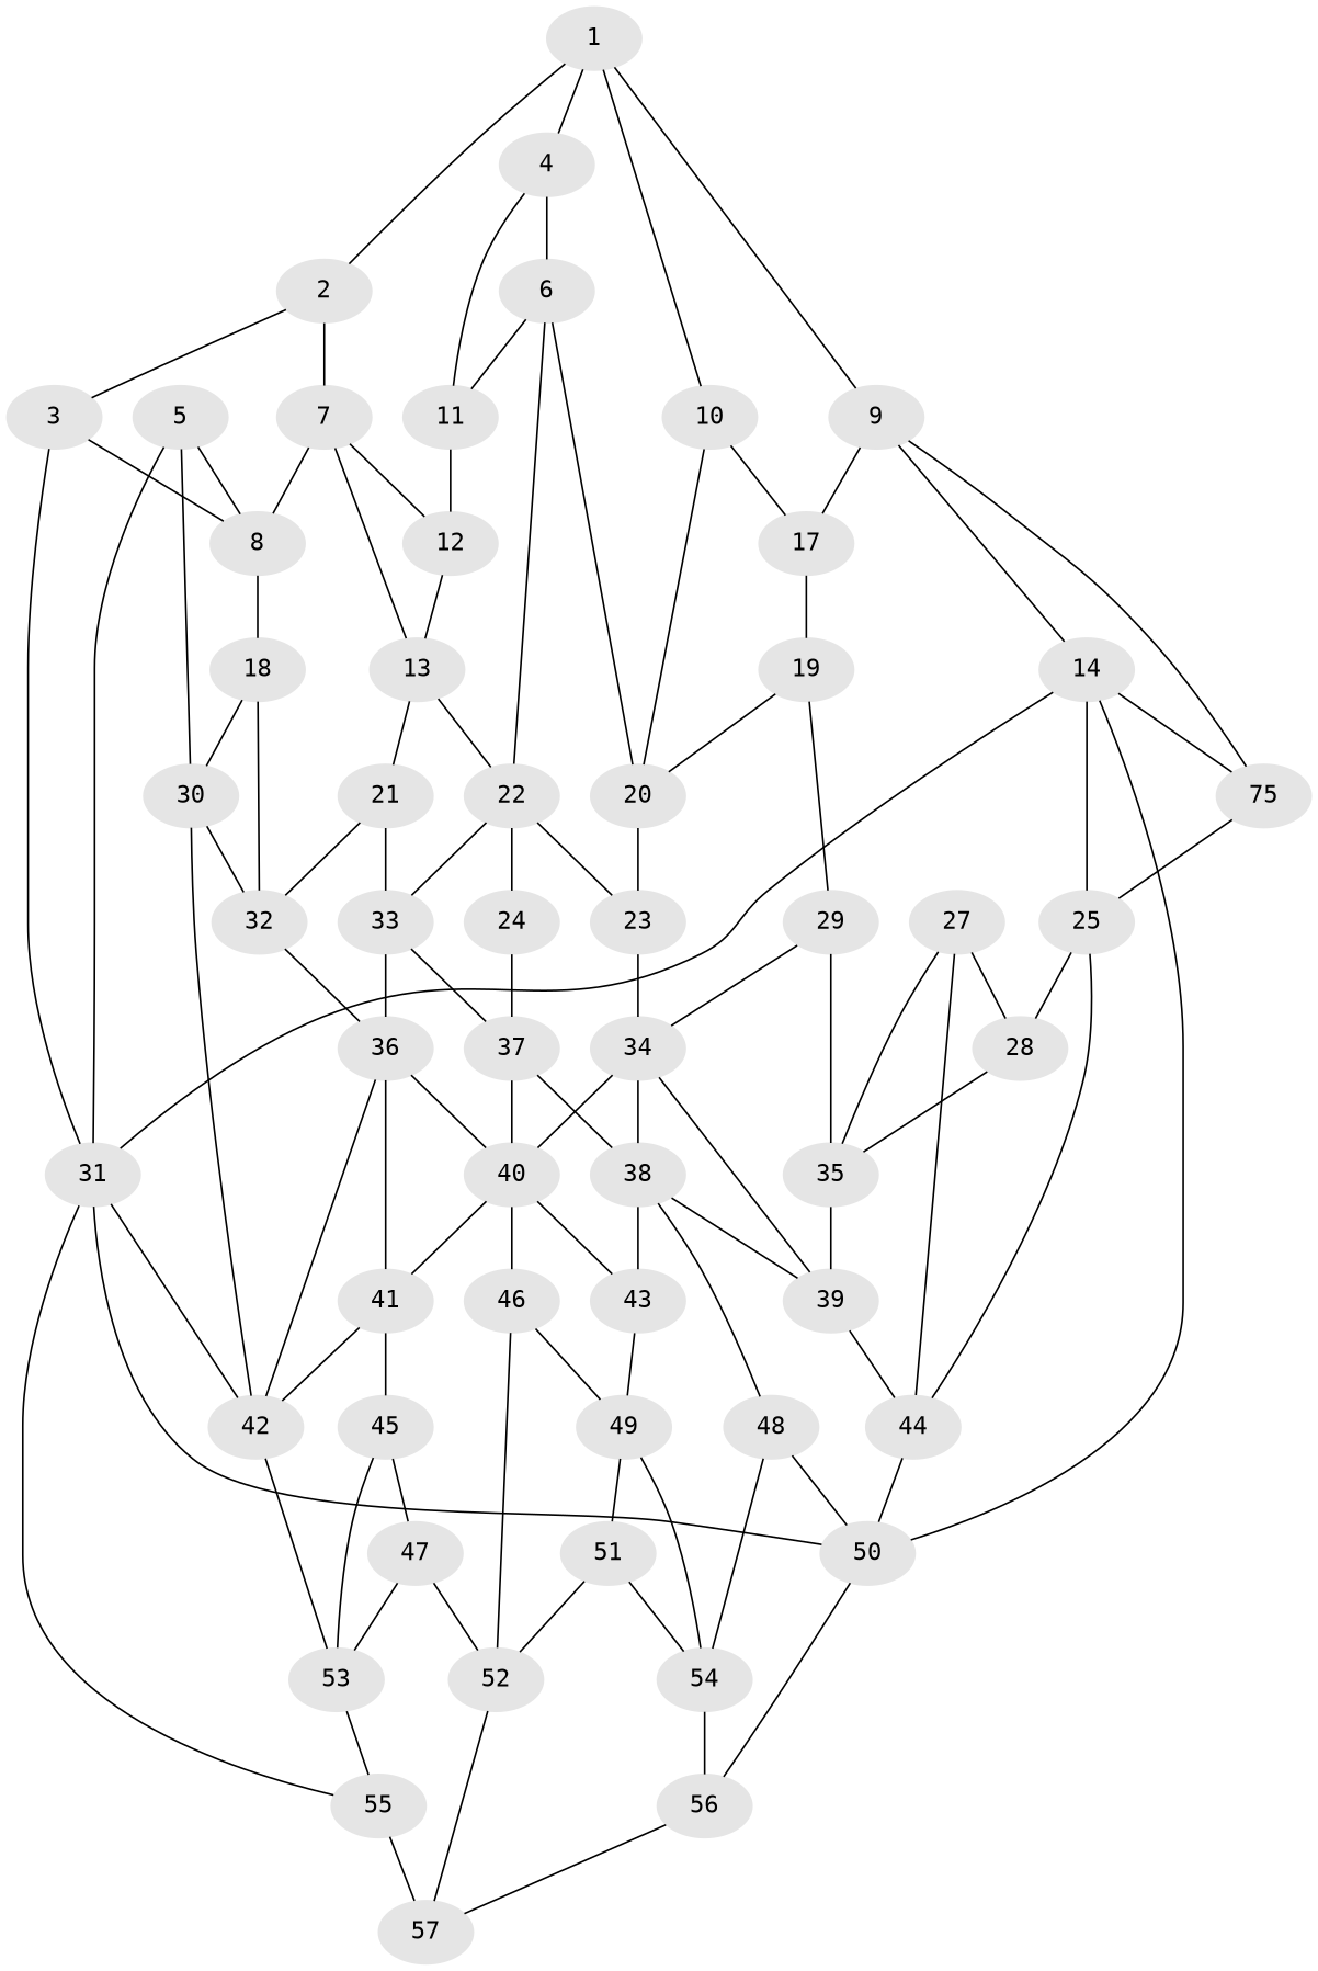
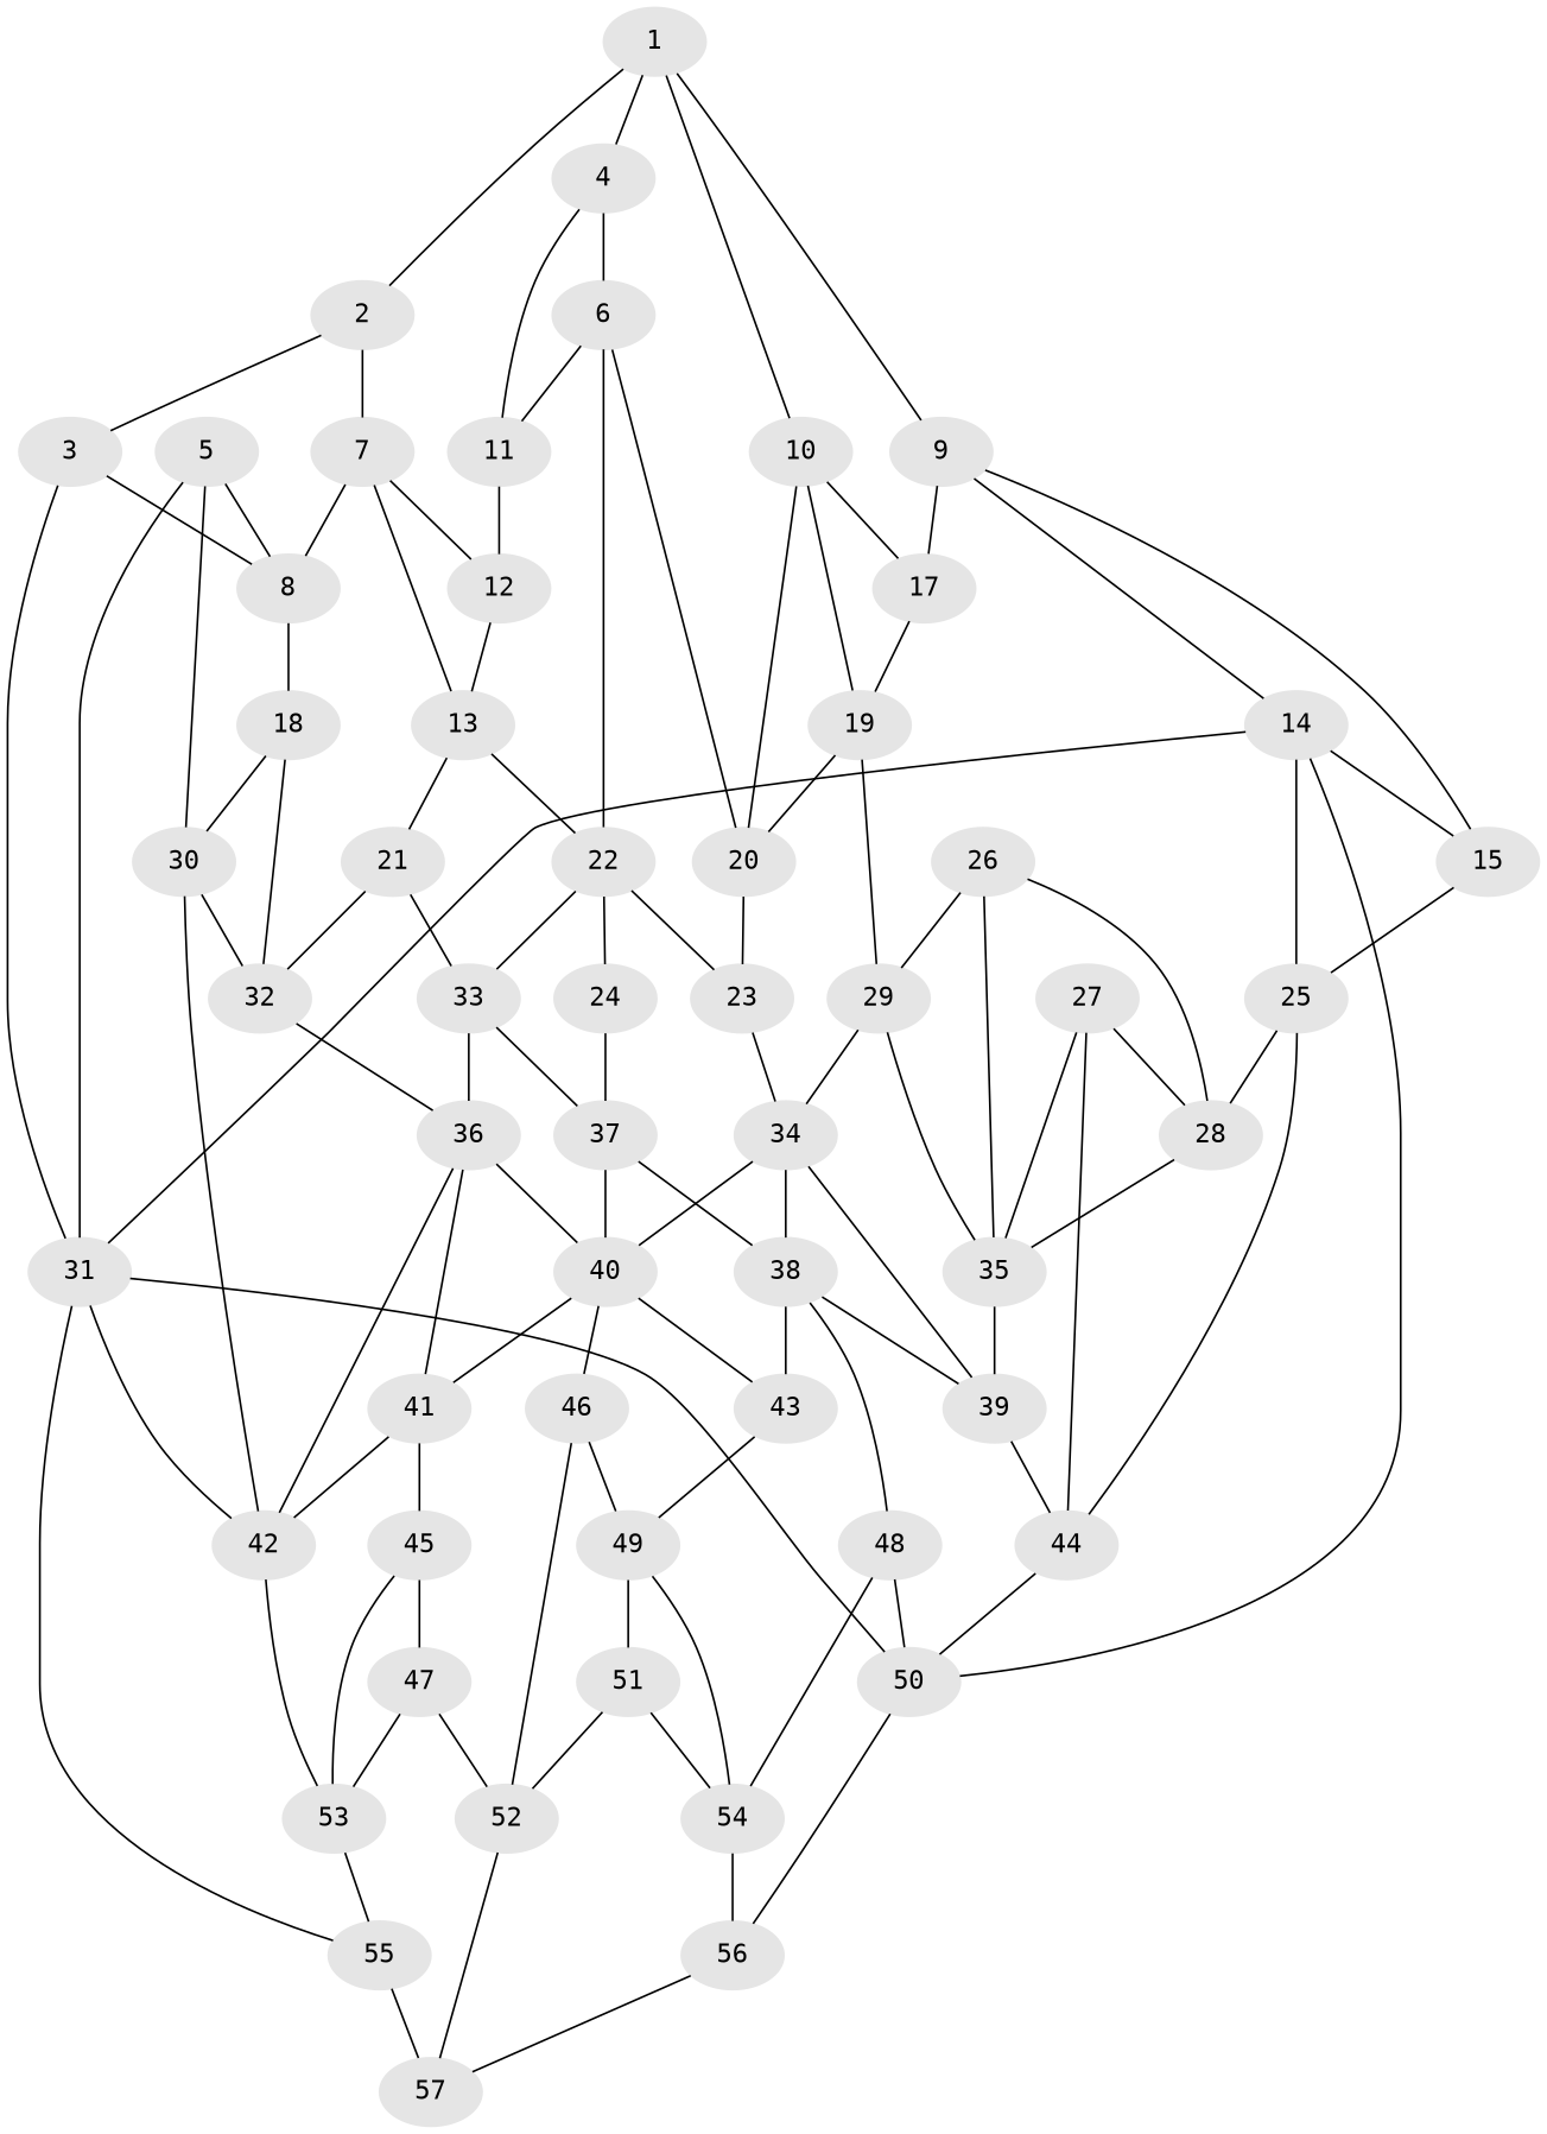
  graph {
    fontname="DejaVu Sans Mono"
    node [color=gray90 fontname="DejaVu Sans Mono" style=filled]
    edge [fontname="DejaVu Sans Mono" weight=1.0]
    1
    2
    4
    9
    10
    3
    7
    6
    11
    14
-   15 [label=75]
+   15
    17
    20
    19
    8
    31
    12
    13
    18
    50
    42
    55
    22
    5
    30
    32
    23
    33
    24
    21
    25
    29
    28
    44
    56
+   26
    35
    36
    34
    37
    38
    39
    40
    27
    53
    57
    41
    43
    48
    46
    45
    49
    54
    52
    47
    51
    1 -- 2
    1 -- 4
    1 -- 9
    1 -- 10
    2 -- 3
    2 -- 7
    4 -- 6
    4 -- 11
    9 -- 14
    9 -- 15
    9 -- 17
    10 -- 17
    10 -- 20
+   10 -- 19
    3 -- 8
    3 -- 31
    7 -- 8
    7 -- 12
    7 -- 13
    6 -- 11
    6 -- 20
    6 -- 22
    11 -- 12 [weight=2.0]
    14 -- 15
    14 -- 31
    14 -- 50
    14 -- 25
    15 -- 25
    17 -- 19
    20 -- 23
    19 -- 20
    19 -- 29
    8 -- 18
    31 -- 50
    31 -- 42
    31 -- 55
    12 -- 13
    13 -- 22
    13 -- 21
    18 -- 30
    18 -- 32
    50 -- 56
    42 -- 53
    55 -- 57 [weight=2.0]
    22 -- 23
    22 -- 33
    22 -- 24
    5 -- 8
    5 -- 31
    5 -- 30
    30 -- 42
    30 -- 32
    32 -- 36
    23 -- 34
    33 -- 36
    33 -- 37
    24 -- 37
    21 -- 32
    21 -- 33
    25 -- 28
    25 -- 44
    29 -- 35
    29 -- 34
    28 -- 35
    44 -- 50
    56 -- 57
+   26 -- 29
+   26 -- 28
+   26 -- 35
    35 -- 39 [weight=2.0]
    36 -- 42 [weight=2.0]
    36 -- 40
    36 -- 41
    34 -- 38 [weight=2.0]
    34 -- 39
    34 -- 40
    37 -- 38
    37 -- 40 [weight=2.0]
    38 -- 39
    38 -- 43
    38 -- 48
    39 -- 44
    40 -- 41
    40 -- 43
    40 -- 46
    27 -- 28
    27 -- 44
    27 -- 35
    53 -- 55
    41 -- 42
    41 -- 45 [weight=2.0]
    43 -- 49
    48 -- 50
    48 -- 54
    46 -- 49
    46 -- 52
    45 -- 53
    45 -- 47
    49 -- 54
    49 -- 51
    54 -- 56
    52 -- 57
    47 -- 53
    47 -- 52
    51 -- 54
    51 -- 52
  }
